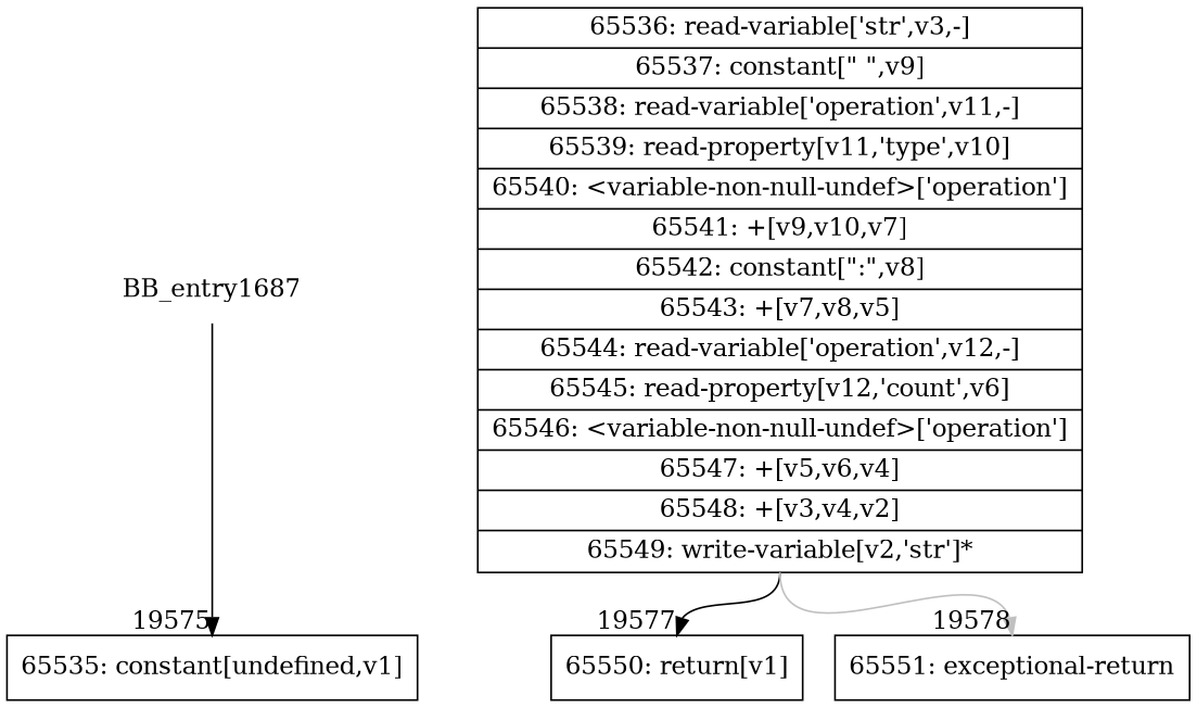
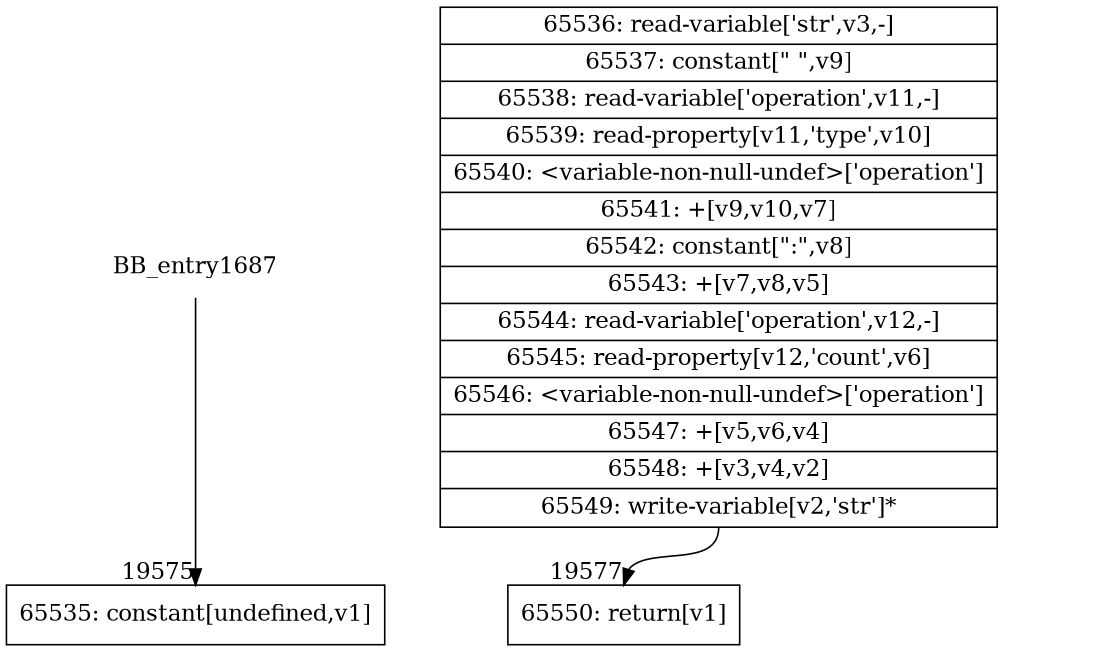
  digraph {
    rankdir=TD
    node [shape=record]
    edge [headport=n tailport=s]
    n1 [label=BB_entry1687 shape=none]
    n2 [label="{65535: constant[undefined,v1]}"]
    n3 [label="{65536: read-variable['str',v3,-]|65537: constant[\" \",v9]|65538: read-variable['operation',v11,-]|65539: read-property[v11,'type',v10]|65540: \<variable-non-null-undef\>['operation']|65541: +[v9,v10,v7]|65542: constant[\":\",v8]|65543: +[v7,v8,v5]|65544: read-variable['operation',v12,-]|65545: read-property[v12,'count',v6]|65546: \<variable-non-null-undef\>['operation']|65547: +[v5,v6,v4]|65548: +[v3,v4,v2]|65549: write-variable[v2,'str']*}"]
    n4 [label="{65550: return[v1]}"]
-   n5 [label="{65551: exceptional-return}"]
    n1 -> n2 [headlabel="    19575"]
    n3 -> n4 [headlabel="      19577"]
-   n3 -> n5 [color=gray headlabel="      19578"]
  }
